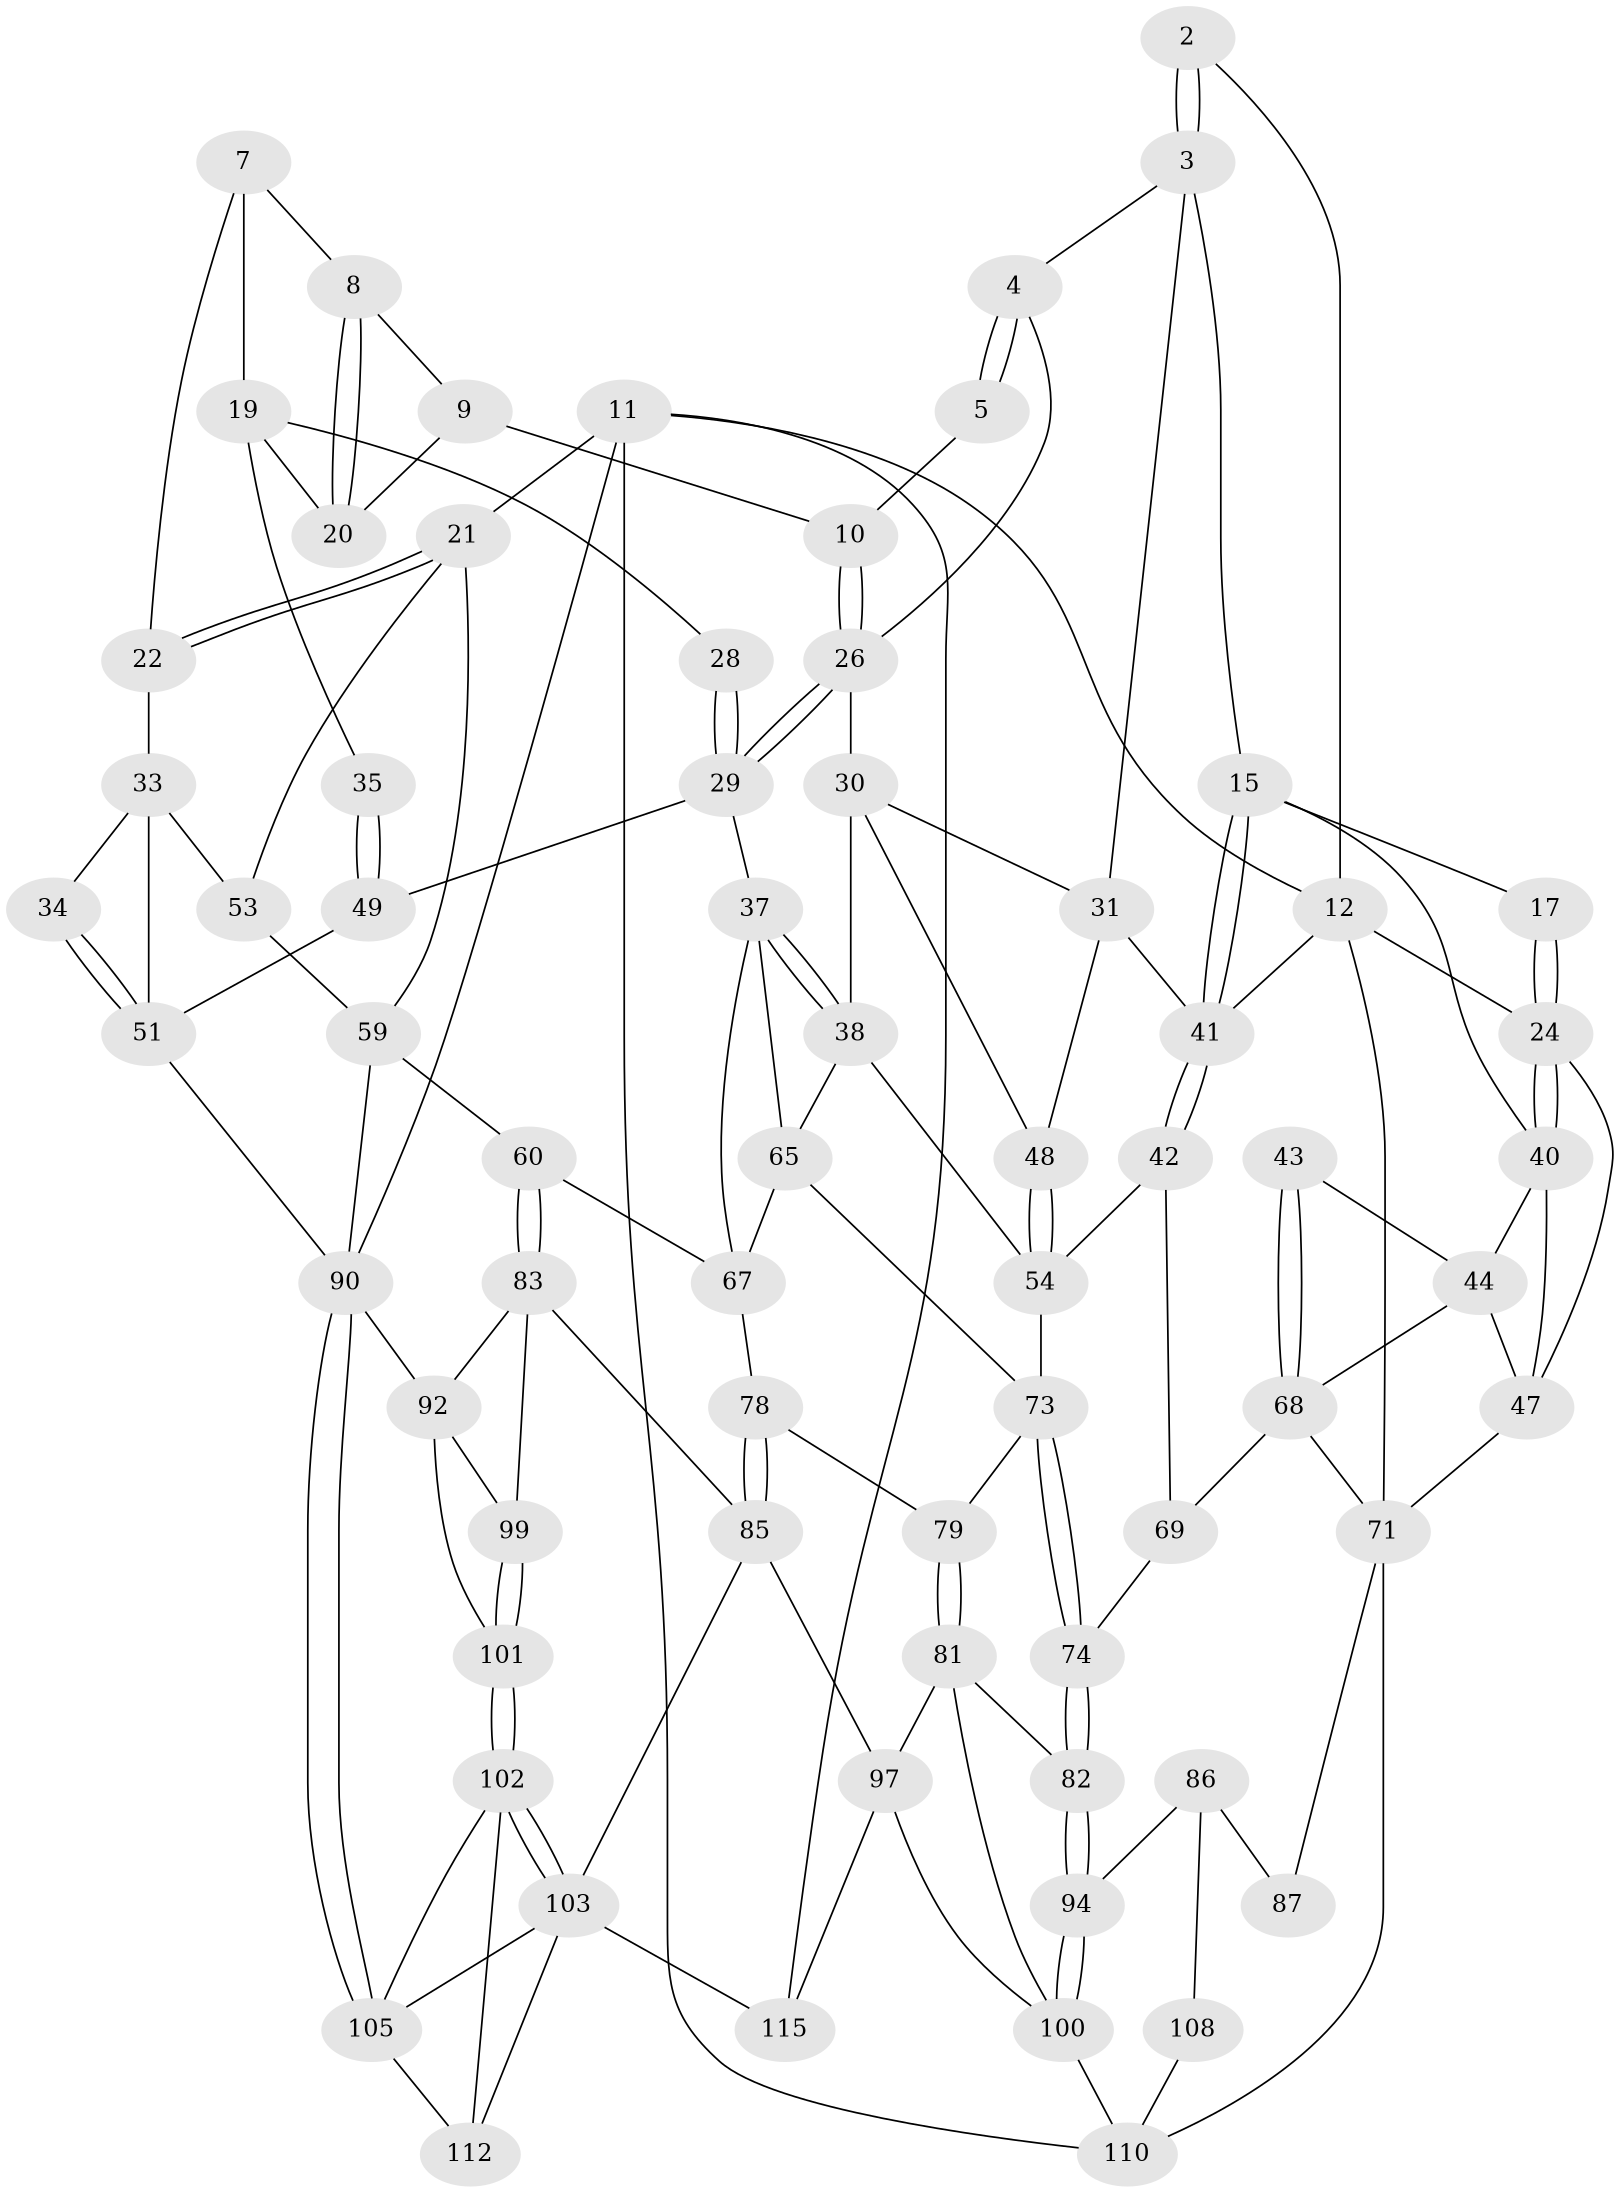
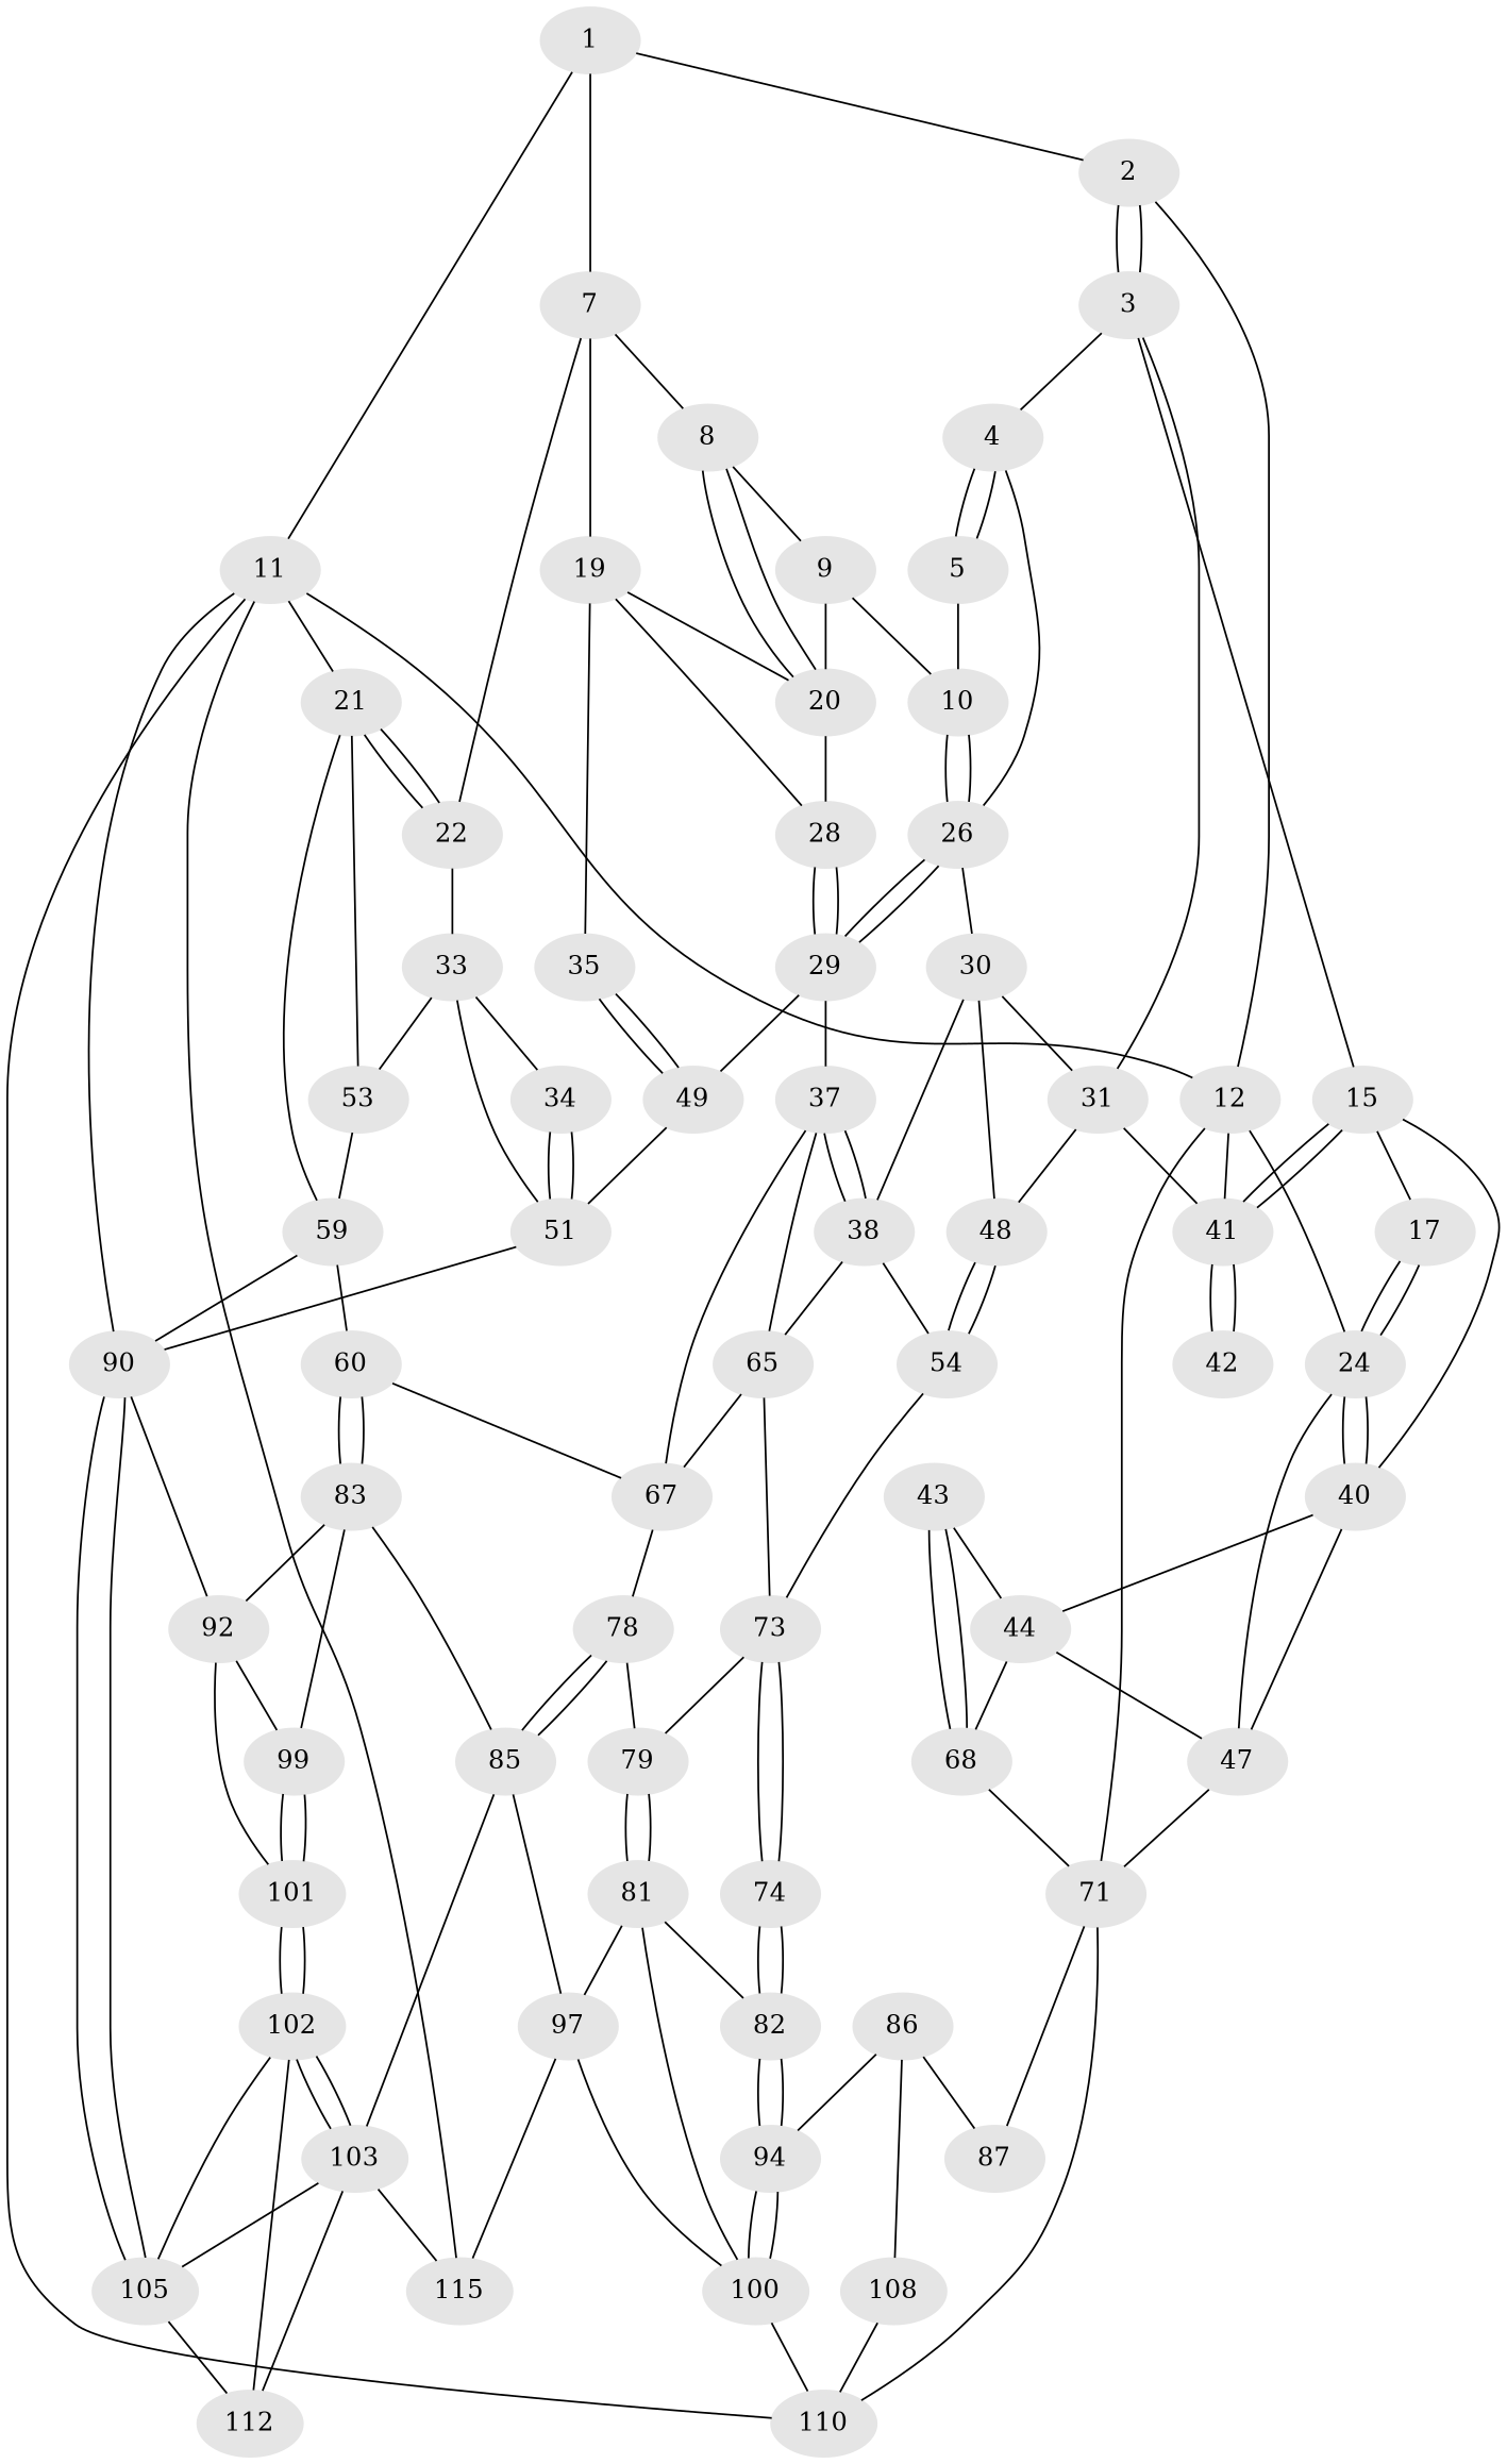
  graph {
    node [color=gray90 style=filled]
+   1 [super="+6"]
    2
    7 [super="+18"]
    11 [super="+89"]
    3 [super="+14"]
    12 [super="+13"]
    8
    19 [super="+32"]
    22
    21 [super="+52"]
    90 [super="+91"]
    110
    115
    4
    15 [super="+16"]
    31 [super="+46"]
    24 [super="+25"]
    71 [super="+72"]
    41
    5
    26 [super="+27"]
    17
    40 [super="+45"]
    48
    10
    29 [super="+36"]
    30 [super="+39"]
    9
    20 [super="+23"]
    28
    35
    33 [super="+50"]
    53
    59 [super="+80"]
    92 [super="+93"]
    105 [super="+106"]
    47 [super="+57"]
    87 [super="+88"]
    44 [super="+58"]
    42 [super="+55"]
    49
    60 [super="+61"]
    34
    51 [super="+56"]
    37 [super="+64"]
    38 [super="+62"]
    65 [super="+66"]
    67 [super="+76"]
    54 [super="+63"]
    73 [super="+77"]
    78
    68 [super="+70"]
-   69
    43
    74 [super="+75"]
    83 [super="+84"]
    79
    85 [super="+96"]
    99
    82
    81 [super="+98"]
    94
    86 [super="+95"]
    108 [super="+111"]
    97 [super="+114"]
    103 [super="+113"]
    100 [super="+109"]
    101 [super="+104"]
    112
    102 [super="+107"]
+   1 -- 2
+   1 -- 7
+   1 -- 11
    2 -- 3
    2 -- 3
    2 -- 12
    7 -- 8
    7 -- 19
    7 -- 22
    11 -- 12
    11 -- 21
    11 -- 90
    11 -- 110
    11 -- 115
    3 -- 4
    3 -- 15
    3 -- 31
    12 -- 24
    12 -- 71
    12 -- 41
    8 -- 9
    8 -- 20
    8 -- 20
    19 -- 20
    19 -- 28
    19 -- 35
    22 -- 33
    21 -- 22
    21 -- 22
    21 -- 53
    21 -- 59
    90 -- 92
    90 -- 105
    90 -- 105
    4 -- 5
    4 -- 5
    4 -- 26
    15 -- 41
    15 -- 41
    15 -- 17
    15 -- 40
    31 -- 41
    31 -- 48
    24 -- 40
    24 -- 40
    24 -- 47
    71 -- 110
    71 -- 87
    41 -- 42
    41 -- 42
    5 -- 10
    26 -- 29
    26 -- 29
    26 -- 30
    17 -- 24
    17 -- 24
    40 -- 47
    40 -- 44
    48 -- 54
    48 -- 54
    10 -- 26
    10 -- 26
    29 -- 49
    29 -- 37
    30 -- 31
    30 -- 48
    30 -- 38
    9 -- 10
    9 -- 20
+   20 -- 28
    28 -- 29
    28 -- 29
    35 -- 49
    35 -- 49
    33 -- 53
    33 -- 34
    33 -- 51
    53 -- 59
    59 -- 90
    59 -- 60
    92 -- 99
    92 -- 101
    105 -- 112
    47 -- 71
    44 -- 47
    44 -- 68
-   42 -- 54
-   42 -- 69
    49 -- 51
    60 -- 67
    60 -- 83
    60 -- 83
    34 -- 51
    34 -- 51
    51 -- 90
    37 -- 38
    37 -- 38
    37 -- 65
    37 -- 67
    38 -- 65
    38 -- 54
    65 -- 67
    65 -- 73
    67 -- 78
    54 -- 73
    73 -- 74
    73 -- 74
    73 -- 79
    78 -- 79
    78 -- 85
    78 -- 85
    68 -- 71
-   68 -- 69
-   69 -- 74
    43 -- 44
    43 -- 68
    43 -- 68
    74 -- 82
    74 -- 82
    83 -- 92
    83 -- 85
    83 -- 99
    79 -- 81
    79 -- 81
    85 -- 97
    85 -- 103
    99 -- 101
    99 -- 101
    82 -- 94
    82 -- 94
    81 -- 82
    81 -- 97
    81 -- 100
    94 -- 100
    94 -- 100
    86 -- 87
    86 -- 94
    86 -- 108
    108 -- 110
    97 -- 115
    97 -- 100
    103 -- 115
    103 -- 105
    103 -- 112
    100 -- 110
    101 -- 102
    101 -- 102
    102 -- 105
    102 -- 103
    102 -- 103
    102 -- 112
  }
